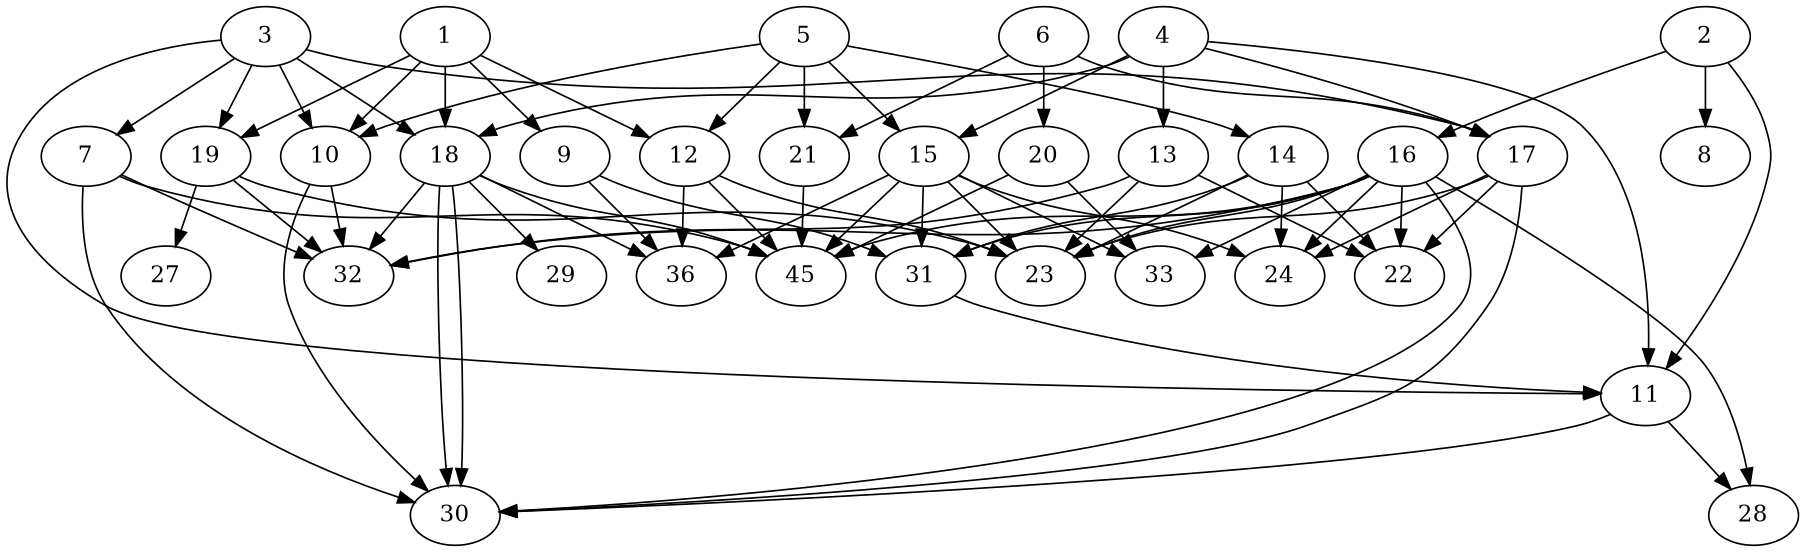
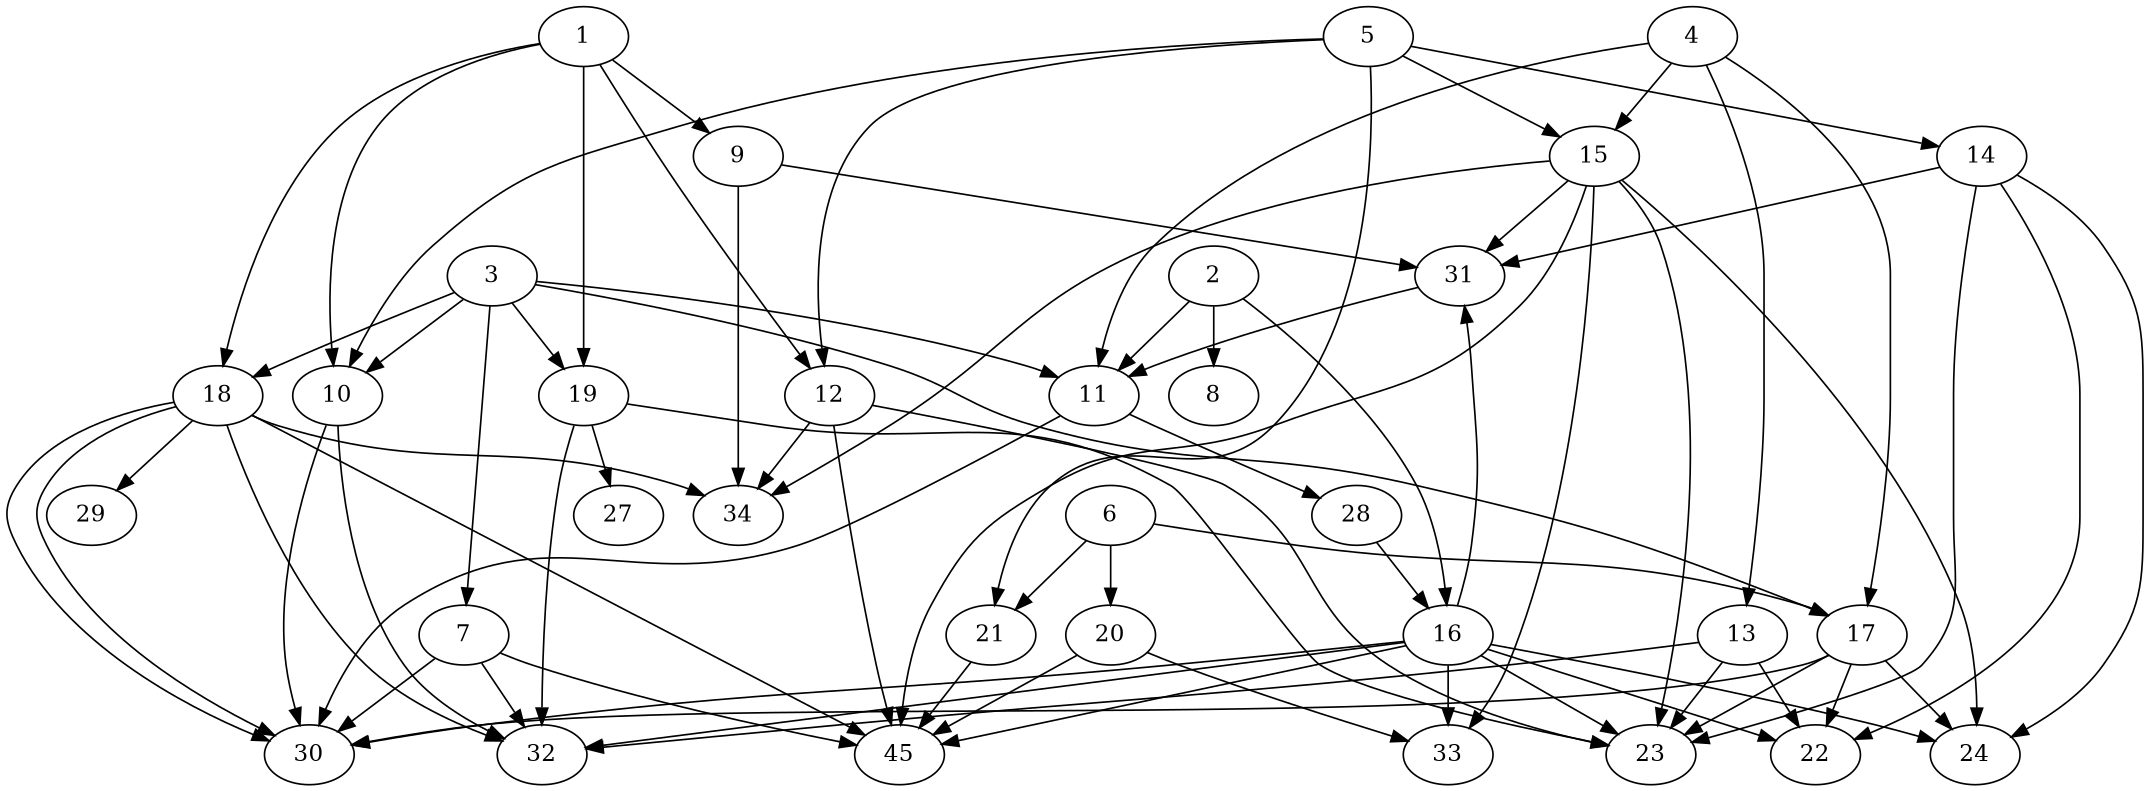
  digraph {
    node [alpha=0.01]
    1 [alpha=0.19 expect_size=58414023126693183488]
    9 [alpha=0.02 expect_size=78479719719088]
    10 [expect_size=105429423881082608]
    12 [alpha=0.05 expect_size=339103082656825344]
    18 [alpha=0.17 expect_size=34077049348453040128]
    19 [alpha=0.10 expect_size=79938950753283152]
    31 [alpha=0.17 expect_size=149607490124642656]
-   34 [alpha=0.07 expect_size=35823145188738465792 label=36]
+   34 [alpha=0.07 expect_size=35823145188738465792]
    30 [alpha=0.05 expect_size=10508631975919616000]
    32 [alpha=0.11 expect_size=18058033418704257024]
    n11 [alpha=0.13 expect_size=4929466349396164608 label=45]
    23 [alpha=0.00 expect_size=578533256493730688]
    29 [alpha=0.18 expect_size=236791556947979534336]
    27 [alpha=0.00 expect_size=200803754960748544000]
    11 [alpha=0.15 expect_size=63385537568649016]
    2 [alpha=0.17 expect_size=1023610965721088000]
    8 [alpha=0.05 expect_size=107537557614611136512]
    16 [expect_size=93697484373366]
    28 [alpha=0.02 expect_size=55424954066188848]
    22 [alpha=0.17 expect_size=276426996085424128000]
    24 [alpha=0.04 expect_size=1373378459324892]
    33 [alpha=0.00 expect_size=6752162810427131]
    3 [alpha=0.12 expect_size=280273940935014624]
    7 [alpha=0.07 expect_size=10395826271080150]
    17 [alpha=0.13 expect_size=965452595007187]
    20 [alpha=0.16 expect_size=285870400633350]
    4 [expect_size=13838892864077037568]
    13 [expect_size=2804612446250719]
    15 [alpha=0.11 expect_size=6399304287025911]
    5 [alpha=0.15 expect_size=5708809648144908288]
    14 [alpha=0.18 expect_size=285632348677182849024]
    21 [alpha=0.12 expect_size=5549797099174987]
    6 [alpha=0.13 expect_size=2416581899104149]
    1 -> 9
    1 -> 10
    1 -> 12
    1 -> 18
    1 -> 19
    9 -> 31
    9 -> 34
    10 -> 30
    10 -> 32
    12 -> 34
    12 -> n11
    12 -> 23
    18 -> 34
    18 -> 30
    18 -> 30
    18 -> 32
    18 -> n11
    18 -> 29
    19 -> 32
    19 -> 23
    19 -> 27
    31 -> 11
    11 -> 30
    11 -> 28
    2 -> 11
    2 -> 8
    2 -> 16
    16 -> 31
    16 -> 30
    16 -> 32
    16 -> n11
    16 -> 23
-   16 -> 28
+   28 -> 16
    16 -> 22
    16 -> 24
    16 -> 33
    3 -> 10
    3 -> 18
    3 -> 19
    3 -> 11
    3 -> 7
    3 -> 17
    7 -> 30
    7 -> 32
    7 -> n11
    17 -> 30
    17 -> 23
    17 -> 22
    17 -> 24
    20 -> n11
    20 -> 33
-   4 -> 18
    4 -> 11
    4 -> 17
    4 -> 13
    4 -> 15
    13 -> 32
    13 -> 23
    13 -> 22
    15 -> 31
    15 -> 34
    15 -> n11
    15 -> 23
    15 -> 24
    15 -> 33
    5 -> 10
    5 -> 12
    5 -> 15
    5 -> 14
    5 -> 21
    14 -> 31
    14 -> 23
    14 -> 22
    14 -> 24
    21 -> n11
    6 -> 17
    6 -> 20
    6 -> 21
  }
